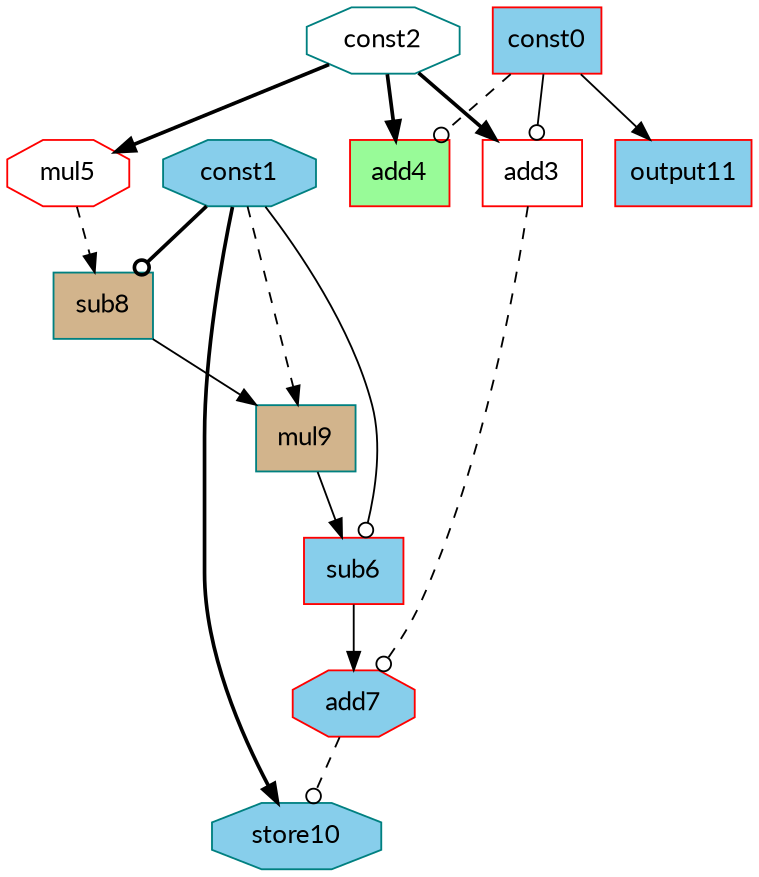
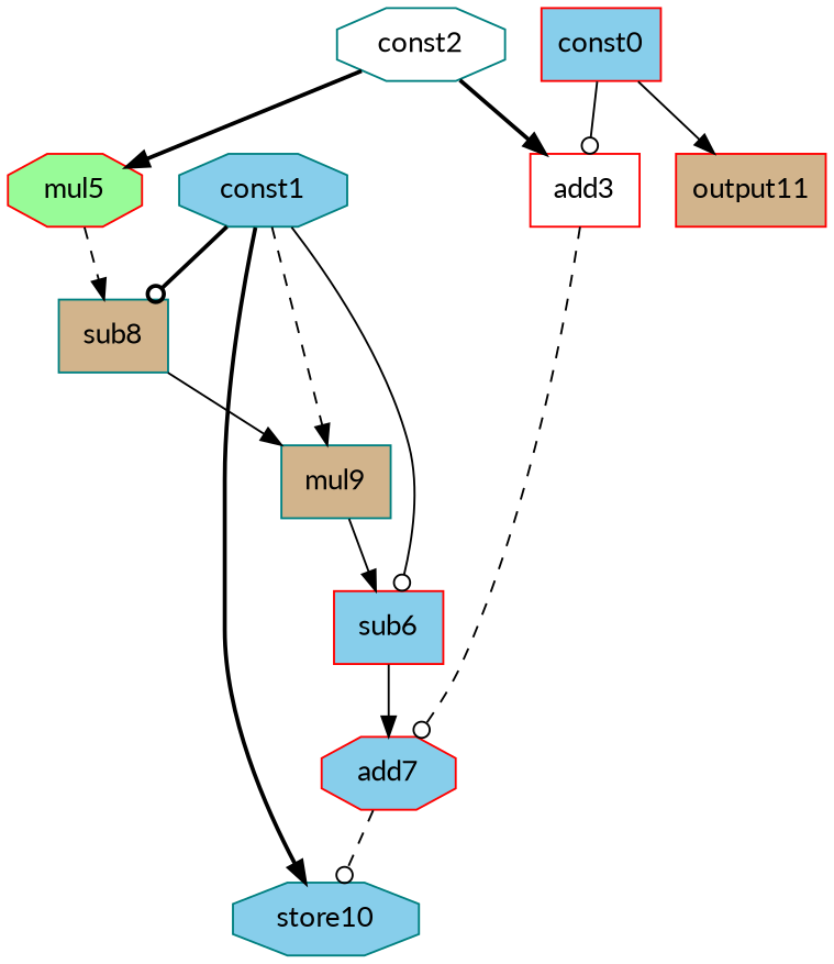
  digraph {
    fontname=Lato
    node [color=red fillcolor=skyblue fontname=Lato opcode=add shape=box style=filled]
    edge [arrowhead=normal fontname=Lato operand=0 style=solid]
    add3 [fillcolor=white]
    const0 [opcode=const]
-   add4 [fillcolor=palegreen]
-   output11 [opcode=output]
+   output11 [fillcolor=tan opcode=output]
    add7 [shape=octagon]
    const1 [color=teal opcode=const shape=octagon]
    sub6 [opcode=sub]
    sub8 [color=teal fillcolor=tan opcode=sub]
    mul9 [color=teal fillcolor=tan opcode=mul]
    store10 [color=teal opcode=store shape=octagon]
    const2 [color=teal fillcolor=white opcode=const shape=octagon]
-   mul5 [fillcolor=white opcode=mul shape=octagon]
+   mul5 [fillcolor=palegreen opcode=mul shape=octagon]
    add3 -> add7 [arrowhead=odot style=dashed]
    const0 -> add3 [arrowhead=odot]
-   const0 -> add4 [arrowhead=odot style=dashed]
    const0 -> output11
    add7 -> store10 [arrowhead=odot style=dashed]
    const1 -> sub6 [arrowhead=odot]
    const1 -> sub8 [arrowhead=odot style=bold]
    const1 -> mul9 [operand=1 style=dashed]
    const1 -> store10 [operand=1 style=bold]
    sub6 -> add7 [operand=1]
    sub8 -> mul9
    mul9 -> sub6 [operand=1]
    const2 -> add3 [operand=1 style=bold]
-   const2 -> add4 [operand=1 style=bold]
    const2 -> mul5 [style=bold]
    mul5 -> sub8 [operand=1 style=dashed]
  }
